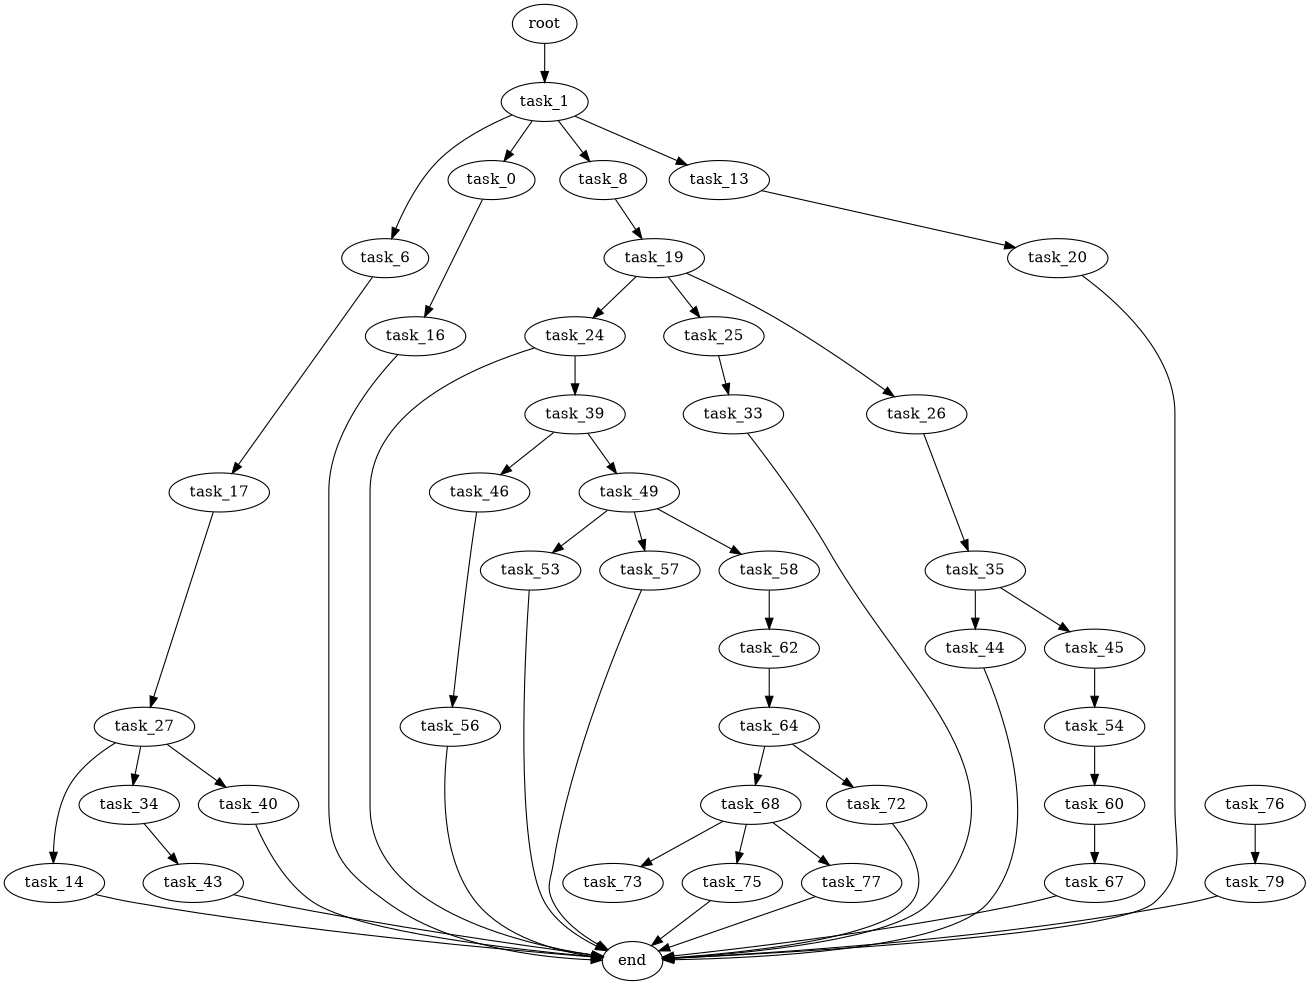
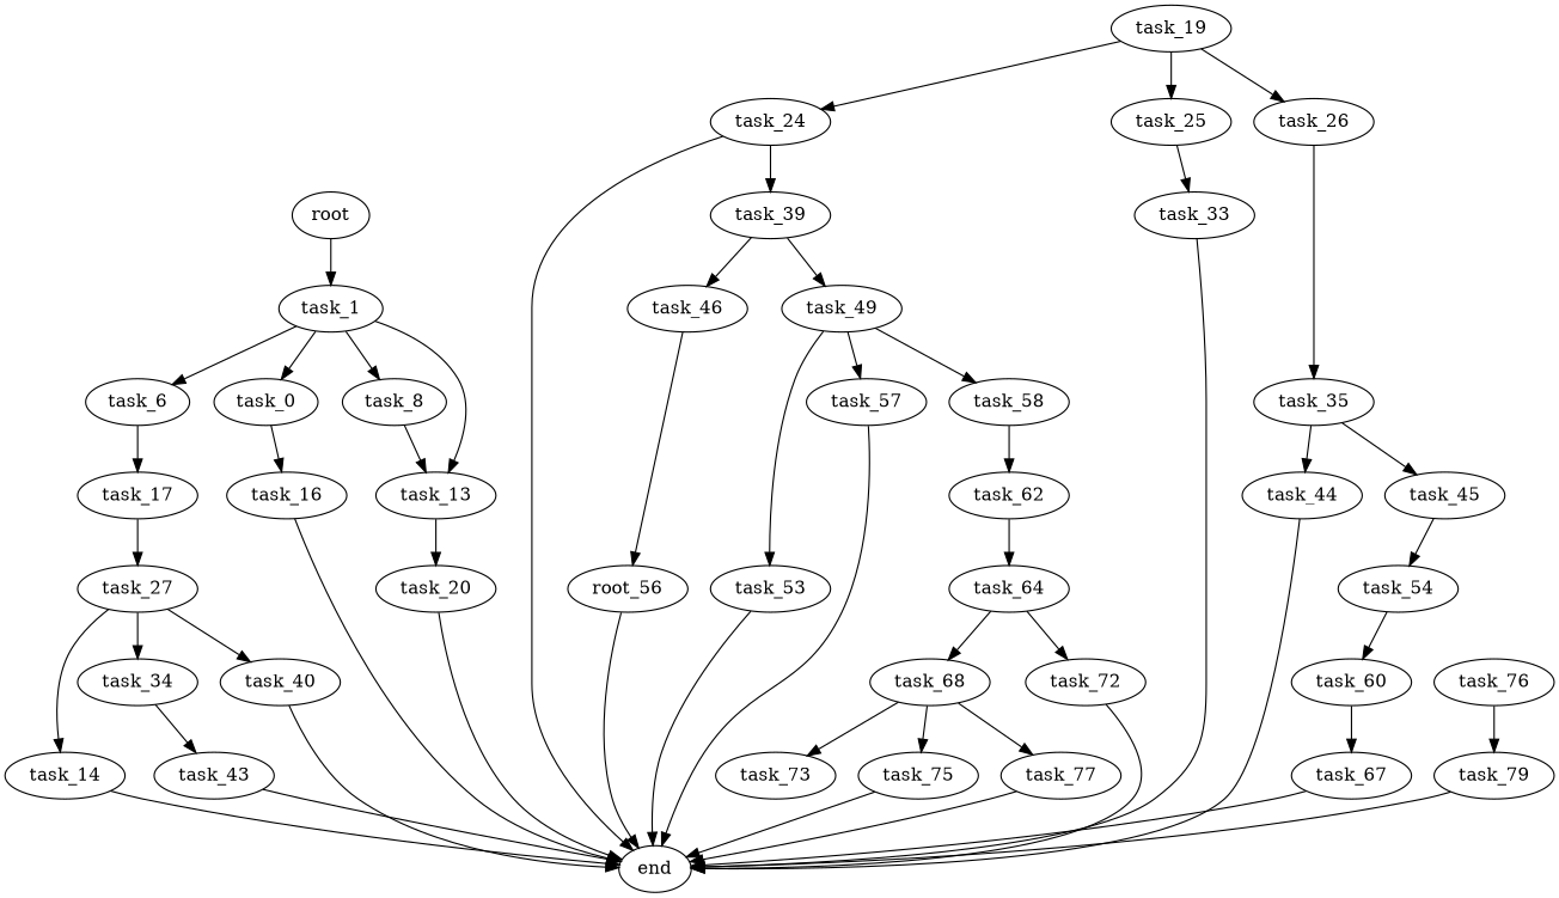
  digraph {
    root
    task_1
    task_6
    n4 [label=task_0]
    task_8
    task_13
    task_17
    task_16
    task_19
    task_20
    task_14
    end
    task_27
    task_24
    task_25
    task_26
    task_34
    task_40
    task_39
    task_33
    task_35
    task_46
    task_49
    task_44
    task_45
    task_43
    task_54
-   task_56
+   task_56 [label=root_56]
    task_53
    task_57
    task_58
    task_60
    task_62
    task_67
    task_64
    task_68
    task_72
    task_73
    task_75
    task_77
    task_76
    task_79
    root -> task_1
    task_1 -> task_6
    task_1 -> n4
    task_1 -> task_8
    task_1 -> task_13
    task_6 -> task_17
    n4 -> task_16
-   task_8 -> task_19
+   task_8 -> task_13
    task_13 -> task_20
    task_17 -> task_27
    task_16 -> end
    task_19 -> task_24
    task_19 -> task_25
    task_19 -> task_26
    task_20 -> end
    task_14 -> end
    task_27 -> task_14
    task_27 -> task_34
    task_27 -> task_40
    task_24 -> end
    task_24 -> task_39
    task_25 -> task_33
    task_26 -> task_35
    task_34 -> task_43
    task_40 -> end
    task_39 -> task_46
    task_39 -> task_49
    task_33 -> end
    task_35 -> task_44
    task_35 -> task_45
    task_46 -> task_56
    task_49 -> task_53
    task_49 -> task_57
    task_49 -> task_58
    task_44 -> end
    task_45 -> task_54
    task_43 -> end
    task_54 -> task_60
    task_56 -> end
    task_53 -> end
    task_57 -> end
    task_58 -> task_62
    task_60 -> task_67
    task_62 -> task_64
    task_67 -> end
    task_64 -> task_68
    task_64 -> task_72
    task_68 -> task_73
    task_68 -> task_75
    task_68 -> task_77
    task_72 -> end
    task_75 -> end
    task_77 -> end
    task_76 -> task_79
    task_79 -> end
  }
